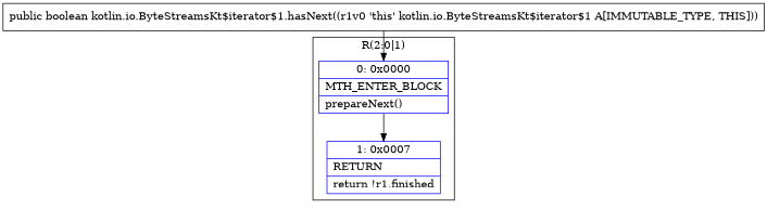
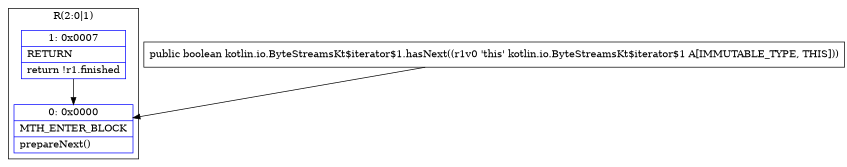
  digraph {
    node [color=blue shape=record]
    n1 [label="{0\:\ 0x0000|MTH_ENTER_BLOCK\l|prepareNext()\l}"]
    n2 [label="{1\:\ 0x0007|RETURN\l|return !r1.finished\l}"]
    n3 [label="{public boolean kotlin.io.ByteStreamsKt$iterator$1.hasNext((r1v0 'this' kotlin.io.ByteStreamsKt$iterator$1 A[IMMUTABLE_TYPE, THIS])) }" color=""]
    subgraph cluster_1 {
      label="R(2:0|1)"
      n1
      n2
    }
-   n1 -> n2
+   n2 -> n1
    n3 -> n1
  }
